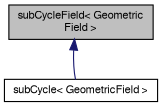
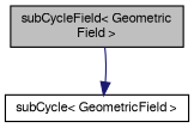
  digraph {
    node [color=black fontname=FreeSans fontsize=10 shape=record]
    n1 [fillcolor=grey75 fontcolor=black height=0.2 label="subCycleField\< Geometric\lField \>" style=filled width=0.4]
    n2 [height=0.2 label="subCycle\< GeometricField \>" width=0.4]
-   n1 -> n2 [color=midnightblue dir=back fontname=FreeSans fontsize=10 labelfontname=FreeSans labelfontsize=10 style=solid]
+   n2 -> n1 [color=midnightblue dir=back fontname=FreeSans fontsize=10 labelfontname=FreeSans labelfontsize=10 style=solid]
  }
